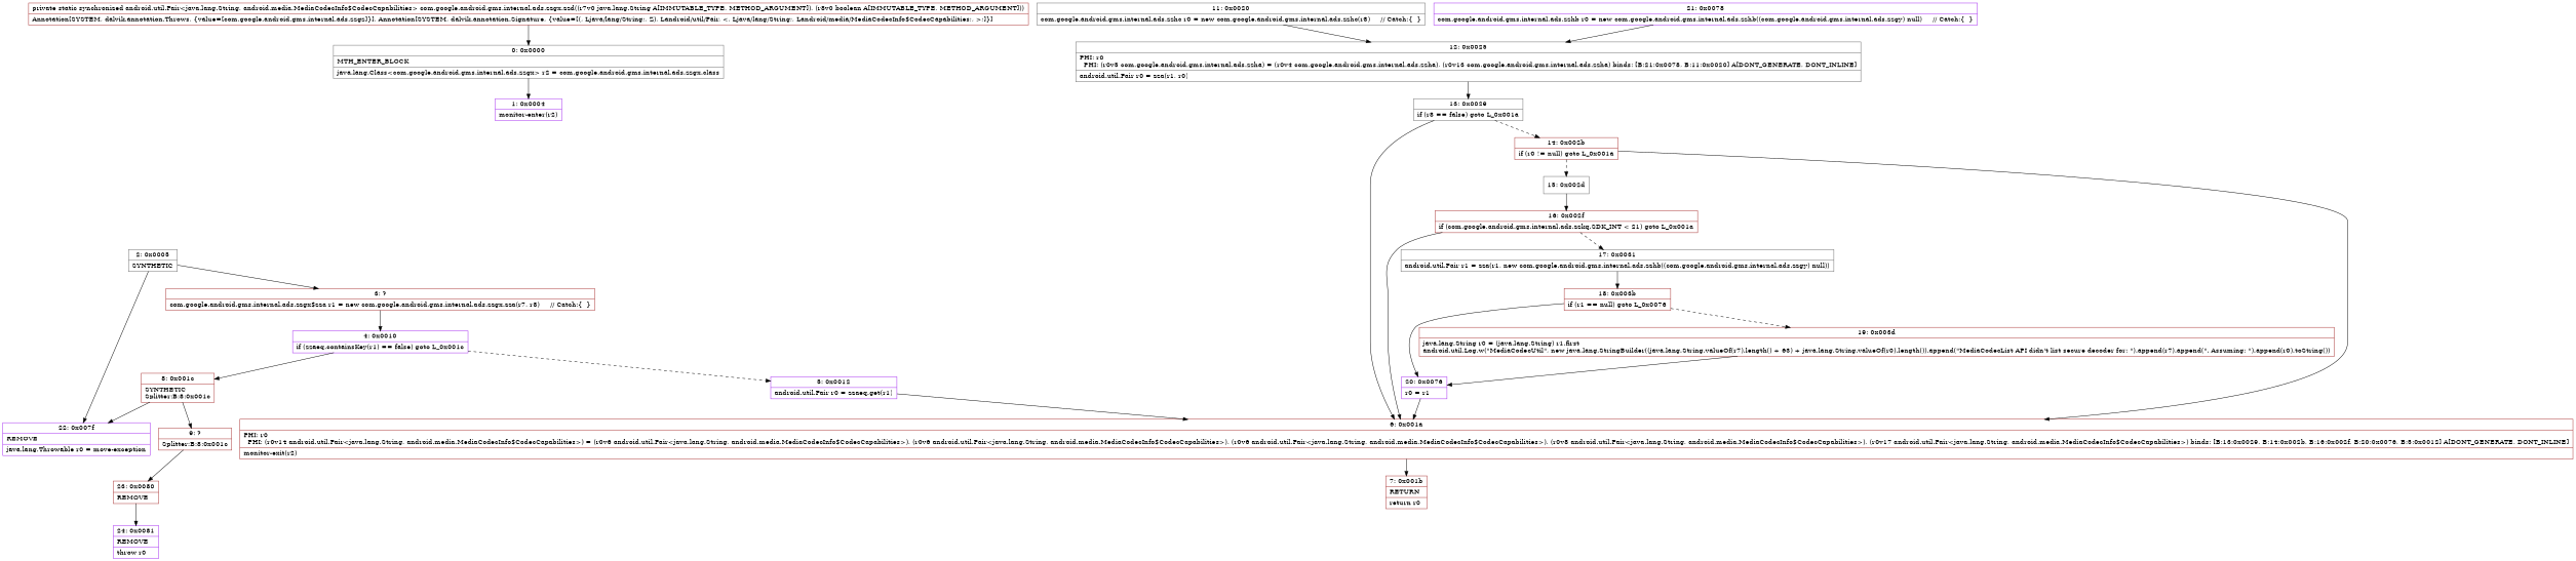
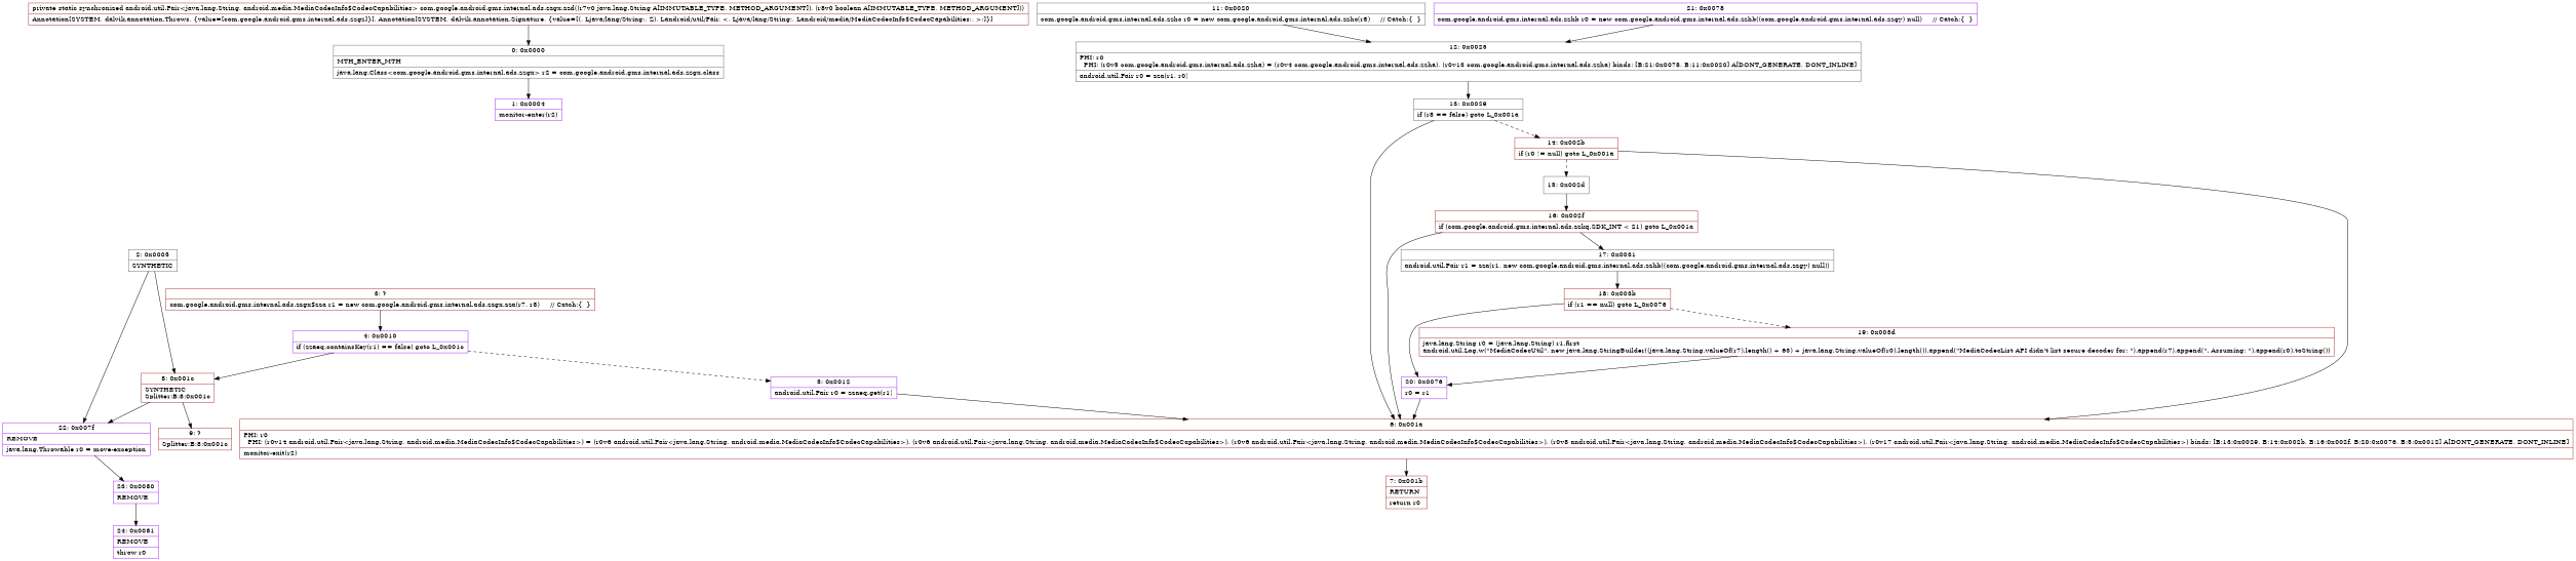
  digraph {
    node [color=brown shape=record]
-   n1 [color=gray40 label="{0\:\ 0x0000|MTH_ENTER_BLOCK\l|java.lang.Class\<com.google.android.gms.internal.ads.zzgx\> r2 = com.google.android.gms.internal.ads.zzgx.class\l}"]
+   n1 [color=gray40 label="{0\:\ 0x0000|MTH_ENTER_MTH\l|java.lang.Class\<com.google.android.gms.internal.ads.zzgx\> r2 = com.google.android.gms.internal.ads.zzgx.class\l}"]
    n2 [color=purple label="{1\:\ 0x0004|monitor\-enter(r2)\l}"]
    n3 [color=gray40 label="{2\:\ 0x0005|SYNTHETIC\l}"]
    n4 [label="{3\:\ ?|com.google.android.gms.internal.ads.zzgx$zza r1 = new com.google.android.gms.internal.ads.zzgx.zza(r7, r8)     \/\/ Catch:\{  \}\l}"]
    n5 [color=purple label="{22\:\ 0x007f|REMOVE\l|java.lang.Throwable r0 = move\-exception\l}"]
    n6 [color=purple label="{4\:\ 0x0010|if (zzaeq.containsKey(r1) == false) goto L_0x001c\l}"]
-   n7 [label="{23\:\ 0x0080|REMOVE\l}"]
+   n7 [color=purple label="{23\:\ 0x0080|REMOVE\l}"]
    n8 [color=purple label="{5\:\ 0x0012|android.util.Pair r0 = zzaeq.get(r1)\l}"]
    n9 [label="{8\:\ 0x001c|SYNTHETIC\lSplitter:B:8:0x001c\l}"]
    n10 [label="{6\:\ 0x001a|PHI: r0 \l  PHI: (r0v14 android.util.Pair\<java.lang.String, android.media.MediaCodecInfo$CodecCapabilities\>) = (r0v6 android.util.Pair\<java.lang.String, android.media.MediaCodecInfo$CodecCapabilities\>), (r0v6 android.util.Pair\<java.lang.String, android.media.MediaCodecInfo$CodecCapabilities\>), (r0v6 android.util.Pair\<java.lang.String, android.media.MediaCodecInfo$CodecCapabilities\>), (r0v8 android.util.Pair\<java.lang.String, android.media.MediaCodecInfo$CodecCapabilities\>), (r0v17 android.util.Pair\<java.lang.String, android.media.MediaCodecInfo$CodecCapabilities\>) binds: [B:13:0x0029, B:14:0x002b, B:16:0x002f, B:20:0x0076, B:5:0x0012] A[DONT_GENERATE, DONT_INLINE]\l|monitor\-exit(r2)\l}"]
    n11 [label="{9\:\ ?|Splitter:B:8:0x001c\l}"]
    n12 [label="{7\:\ 0x001b|RETURN\l|return r0\l}"]
    n13 [color=gray40 label="{11\:\ 0x0020|com.google.android.gms.internal.ads.zzhc r0 = new com.google.android.gms.internal.ads.zzhc(r8)     \/\/ Catch:\{  \}\l}"]
    n14 [color=gray40 label="{12\:\ 0x0025|PHI: r0 \l  PHI: (r0v5 com.google.android.gms.internal.ads.zzha) = (r0v4 com.google.android.gms.internal.ads.zzha), (r0v13 com.google.android.gms.internal.ads.zzha) binds: [B:21:0x0078, B:11:0x0020] A[DONT_GENERATE, DONT_INLINE]\l|android.util.Pair r0 = zza(r1, r0)\l}"]
    n15 [color=purple label="{21\:\ 0x0078|com.google.android.gms.internal.ads.zzhb r0 = new com.google.android.gms.internal.ads.zzhb((com.google.android.gms.internal.ads.zzgy) null)     \/\/ Catch:\{  \}\l}"]
    n16 [color=gray40 label="{13\:\ 0x0029|if (r8 == false) goto L_0x001a\l}"]
    n17 [label="{14\:\ 0x002b|if (r0 != null) goto L_0x001a\l}"]
    n18 [color=gray40 label="{15\:\ 0x002d}"]
    n19 [label="{16\:\ 0x002f|if (com.google.android.gms.internal.ads.zzkq.SDK_INT \< 21) goto L_0x001a\l}"]
    n20 [color=gray40 label="{17\:\ 0x0031|android.util.Pair r1 = zza(r1, new com.google.android.gms.internal.ads.zzhb((com.google.android.gms.internal.ads.zzgy) null))\l}"]
    n21 [label="{18\:\ 0x003b|if (r1 == null) goto L_0x0076\l}"]
    n22 [label="{19\:\ 0x003d|java.lang.String r0 = (java.lang.String) r1.first\landroid.util.Log.w(\"MediaCodecUtil\", new java.lang.StringBuilder((java.lang.String.valueOf(r7).length() + 63) + java.lang.String.valueOf(r0).length()).append(\"MediaCodecList API didn't list secure decoder for: \").append(r7).append(\". Assuming: \").append(r0).toString())\l}"]
    n23 [color=purple label="{20\:\ 0x0076|r0 = r1\l}"]
    n24 [color=purple label="{24\:\ 0x0081|REMOVE\l|throw r0\l}"]
    n25 [label="{private static synchronized android.util.Pair\<java.lang.String, android.media.MediaCodecInfo$CodecCapabilities\> com.google.android.gms.internal.ads.zzgx.zzd((r7v0 java.lang.String A[IMMUTABLE_TYPE, METHOD_ARGUMENT]), (r8v0 boolean A[IMMUTABLE_TYPE, METHOD_ARGUMENT]))  | Annotation[SYSTEM, dalvik.annotation.Throws, \{value=[com.google.android.gms.internal.ads.zzgz]\}], Annotation[SYSTEM, dalvik.annotation.Signature, \{value=[(, Ljava\/lang\/String;, Z), Landroid\/util\/Pair, \<, Ljava\/lang\/String;, Landroid\/media\/MediaCodecInfo$CodecCapabilities;, \>;]\}]\l}"]
    n1 -> n2
-   n3 -> n4
+   n3 -> n9
    n3 -> n5
    n4 -> n6
-   n11 -> n7
+   n5 -> n7
    n6 -> n8 [style=dashed]
    n6 -> n9
    n7 -> n24
    n8 -> n10
    n9 -> n5
    n9 -> n11
    n10 -> n12
    n13 -> n14
    n14 -> n16
    n15 -> n14
    n16 -> n10
    n16 -> n17 [style=dashed]
    n17 -> n10
    n17 -> n18 [style=dashed]
    n18 -> n19
    n19 -> n10
-   n19 -> n20 [style=dashed]
+   n19 -> n20 [style=solid]
    n20 -> n21
    n21 -> n22 [style=dashed]
    n21 -> n23
    n22 -> n23
    n23 -> n10
    n25 -> n1
  }
